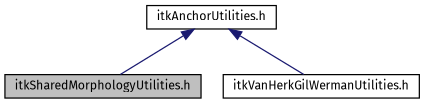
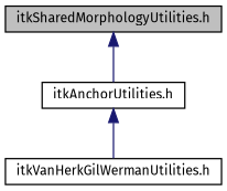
  digraph {
    fontname="Fira Sans"
    node [color=black fillcolor=white fontname="Fira Sans" fontsize=10 shape=record style=filled]
    edge [color=midnightblue dir=back fontname="Fira Sans" fontsize=10 labelfontname=Helvetica labelfontsize=10 style=solid]
    n1 [fillcolor=grey75 fontcolor=black height=0.2 label="itkSharedMorphologyUtilities.h" width=0.4]
    n2 [height=0.2 label="itkAnchorUtilities.h" width=0.4]
    n3 [height=0.2 label="itkVanHerkGilWermanUtilities.h" width=0.4]
-   n2 -> n1
+   n1 -> n2
    n2 -> n3
  }
